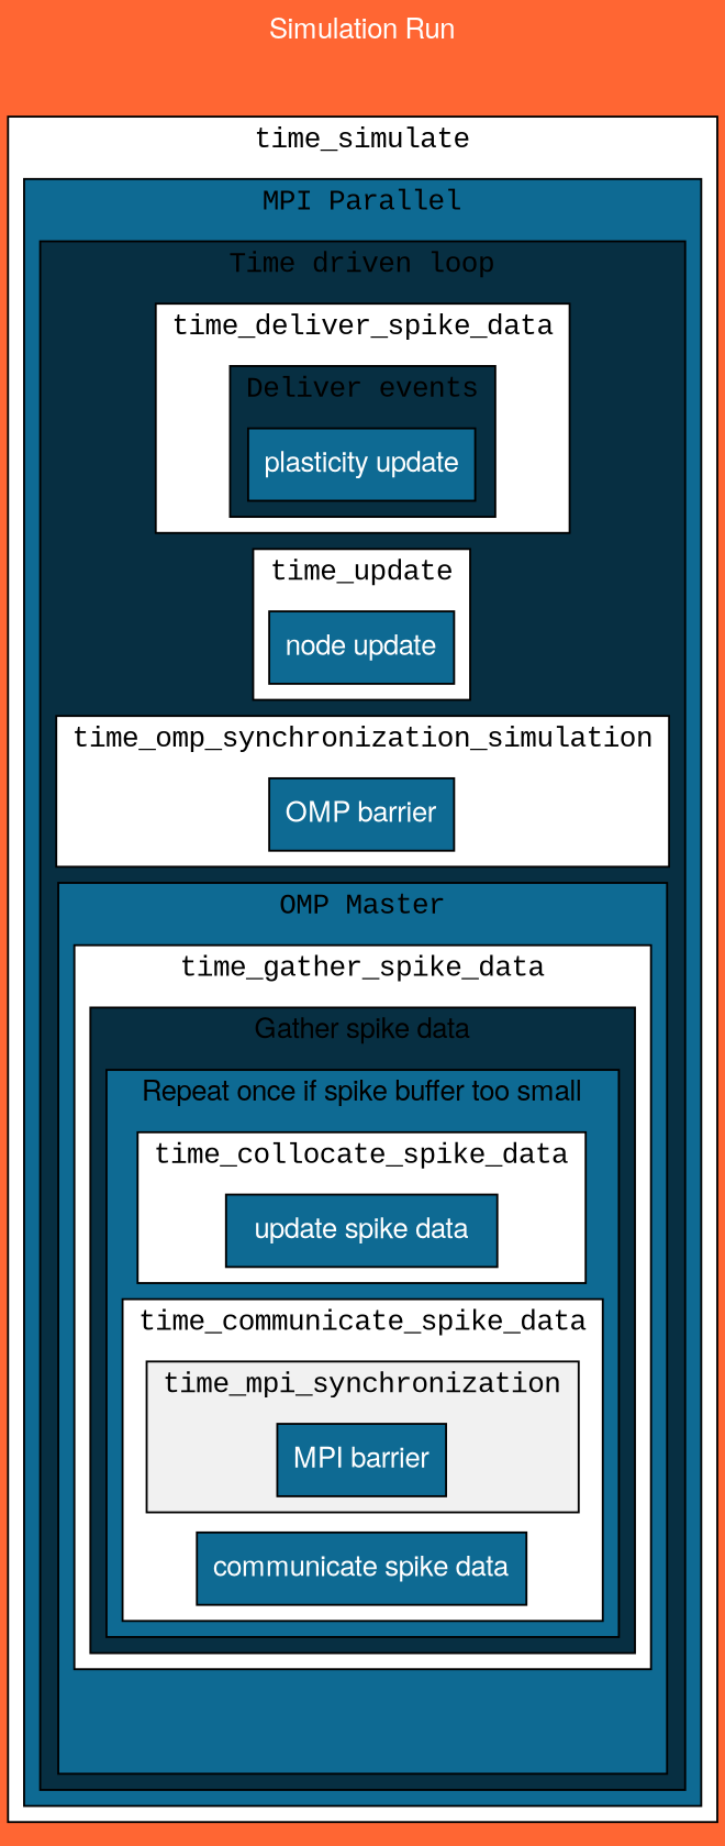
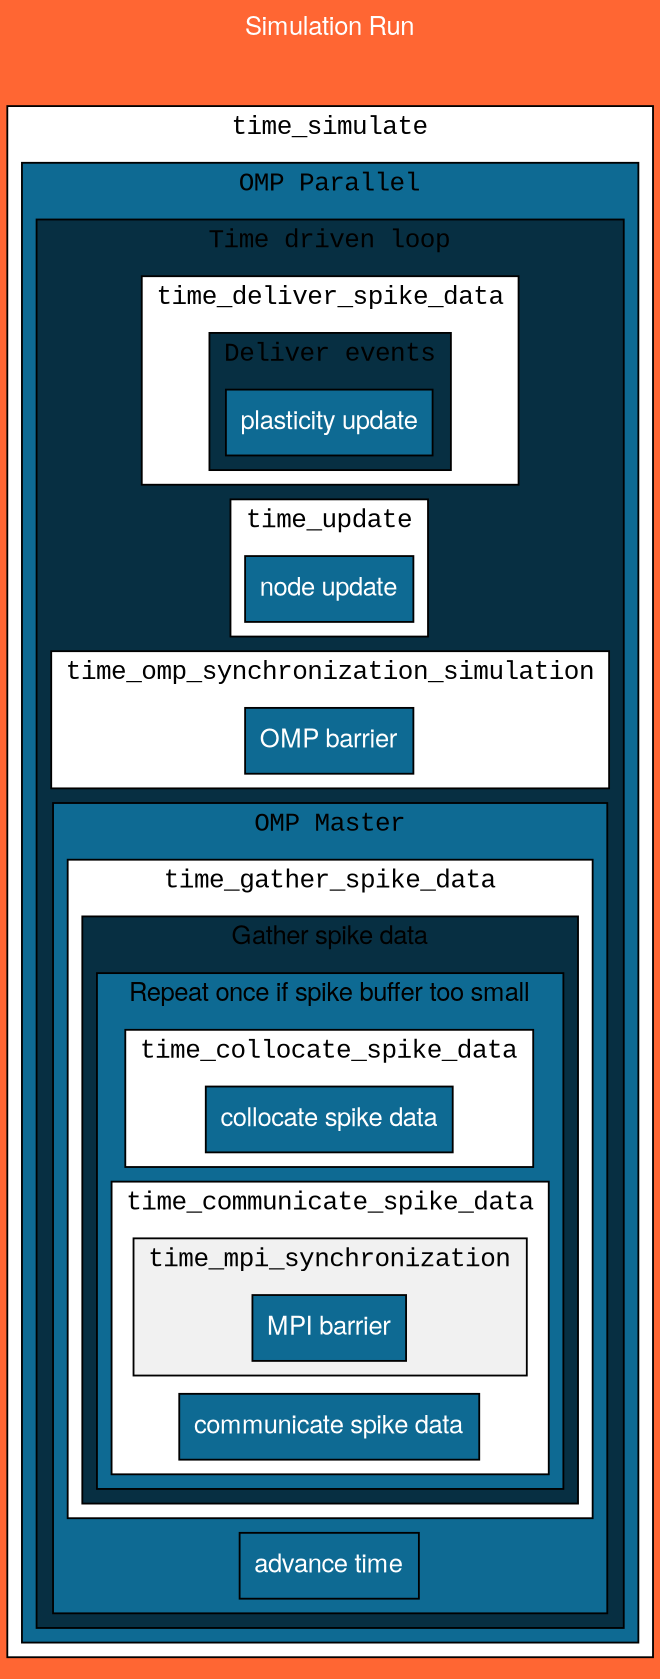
  digraph {
    bgcolor="#ff6633"
    fontcolor=white
    fontname="Helvetica,Arial,sans-serif"
    label="Simulation Run"
    labelloc=t
    rankdir=LR
    node [fillcolor="#0E6A93" fontcolor=white fontname="Helvetica,Arial,sans-serif" shape=box style=filled]
    "plasticity update"
    "node update"
    "OMP barrier"
-   "collocate spike data" [label="update spike data"]
+   "collocate spike data"
    "MPI barrier"
    "communicate spike data"
+   "advance time"
    subgraph cluster_1 {
      fillcolor=white
      fontcolor=black
      fontname="Courier New, Courier, monospace"
      label=time_simulate
      style=filled
      subgraph cluster_2 {
        fillcolor="#0E6A93"
-       label="MPI Parallel"
+       label="OMP Parallel"
        style=filled
        subgraph cluster_3 {
          fillcolor="#072f42"
          label="Time driven loop"
          style=filled
          subgraph cluster_4 {
            fillcolor=white
            fontcolor=black
            fontname="Courier New, Courier, monospace"
            label=time_deliver_spike_data
            style=filled
            subgraph cluster_5 {
              fillcolor="#072f42"
              label="Deliver events"
              style=filled
              "plasticity update"
            }
          }
          subgraph cluster_6 {
            fillcolor=white
            fontcolor=black
            fontname="Courier New, Courier, monospace"
            label=time_update
            style=filled
            "node update"
          }
          subgraph cluster_7 {
            fillcolor=white
            fontcolor=black
            fontname="Courier New, Courier, monospace"
            label=time_omp_synchronization_simulation
            style=filled
            "OMP barrier"
          }
          subgraph cluster_8 {
            fillcolor="#0E6A93"
            label="OMP Master"
            style=filled
+           "advance time"
            subgraph cluster_9 {
              fillcolor=white
              fontcolor=black
              fontname="Courier New, Courier, monospace"
              label=time_gather_spike_data
              style=filled
              subgraph cluster_10 {
                fillcolor="#072f42"
                fontname="Helvetica, Arial, sans-serif"
                label="Gather spike data"
                style=filled
                subgraph cluster_11 {
                  fillcolor="#0E6A93"
                  fontname="Helvetica, Arial, sans-serif"
                  label="Repeat once if spike buffer too small"
                  style=filled
                  subgraph cluster_12 {
                    fillcolor=white
                    fontcolor=black
                    fontname="Courier New, Courier, monospace"
                    label=time_collocate_spike_data
                    style=filled
                    "collocate spike data"
                  }
                  subgraph cluster_13 {
                    fillcolor=white
                    fontcolor=black
                    fontname="Courier New, Courier, monospace"
                    label=time_communicate_spike_data
                    style=filled
                    "communicate spike data"
                    subgraph cluster_14 {
                      fillcolor="#f1f1f1"
                      fontcolor=black
                      fontname="Courier New, Courier, monospace"
                      label=time_mpi_synchronization
                      style=filled
                      "MPI barrier"
                    }
                  }
                }
              }
            }
          }
        }
      }
    }
  }
